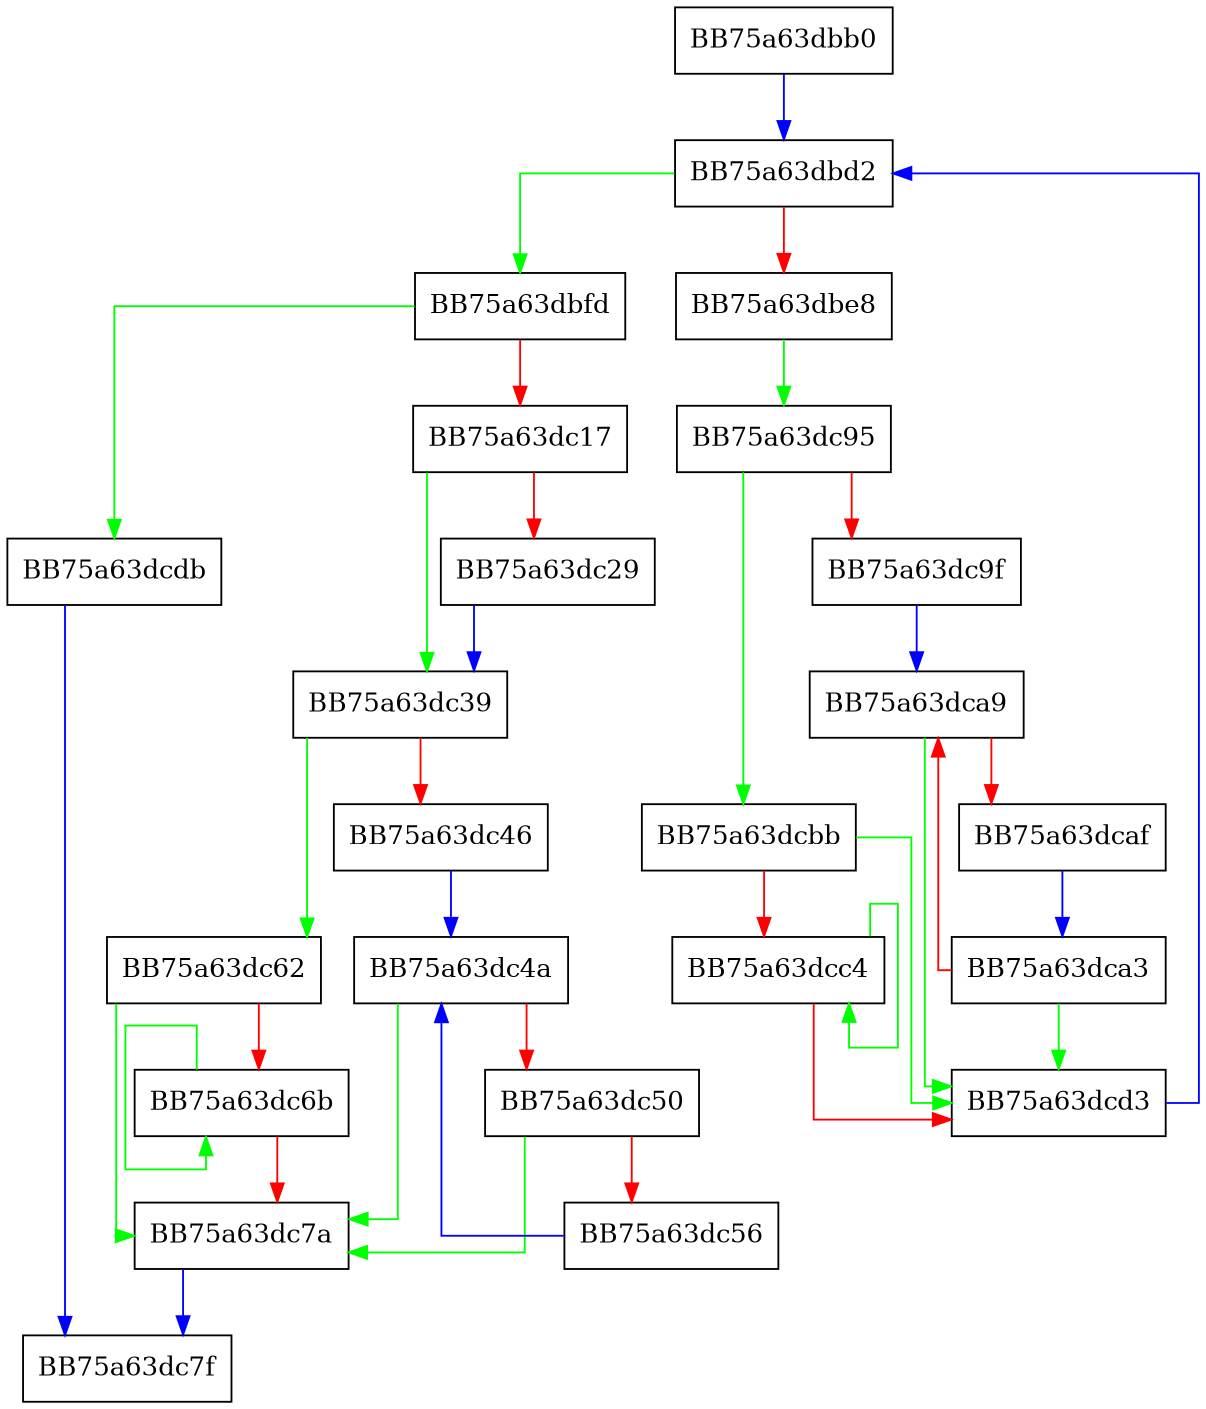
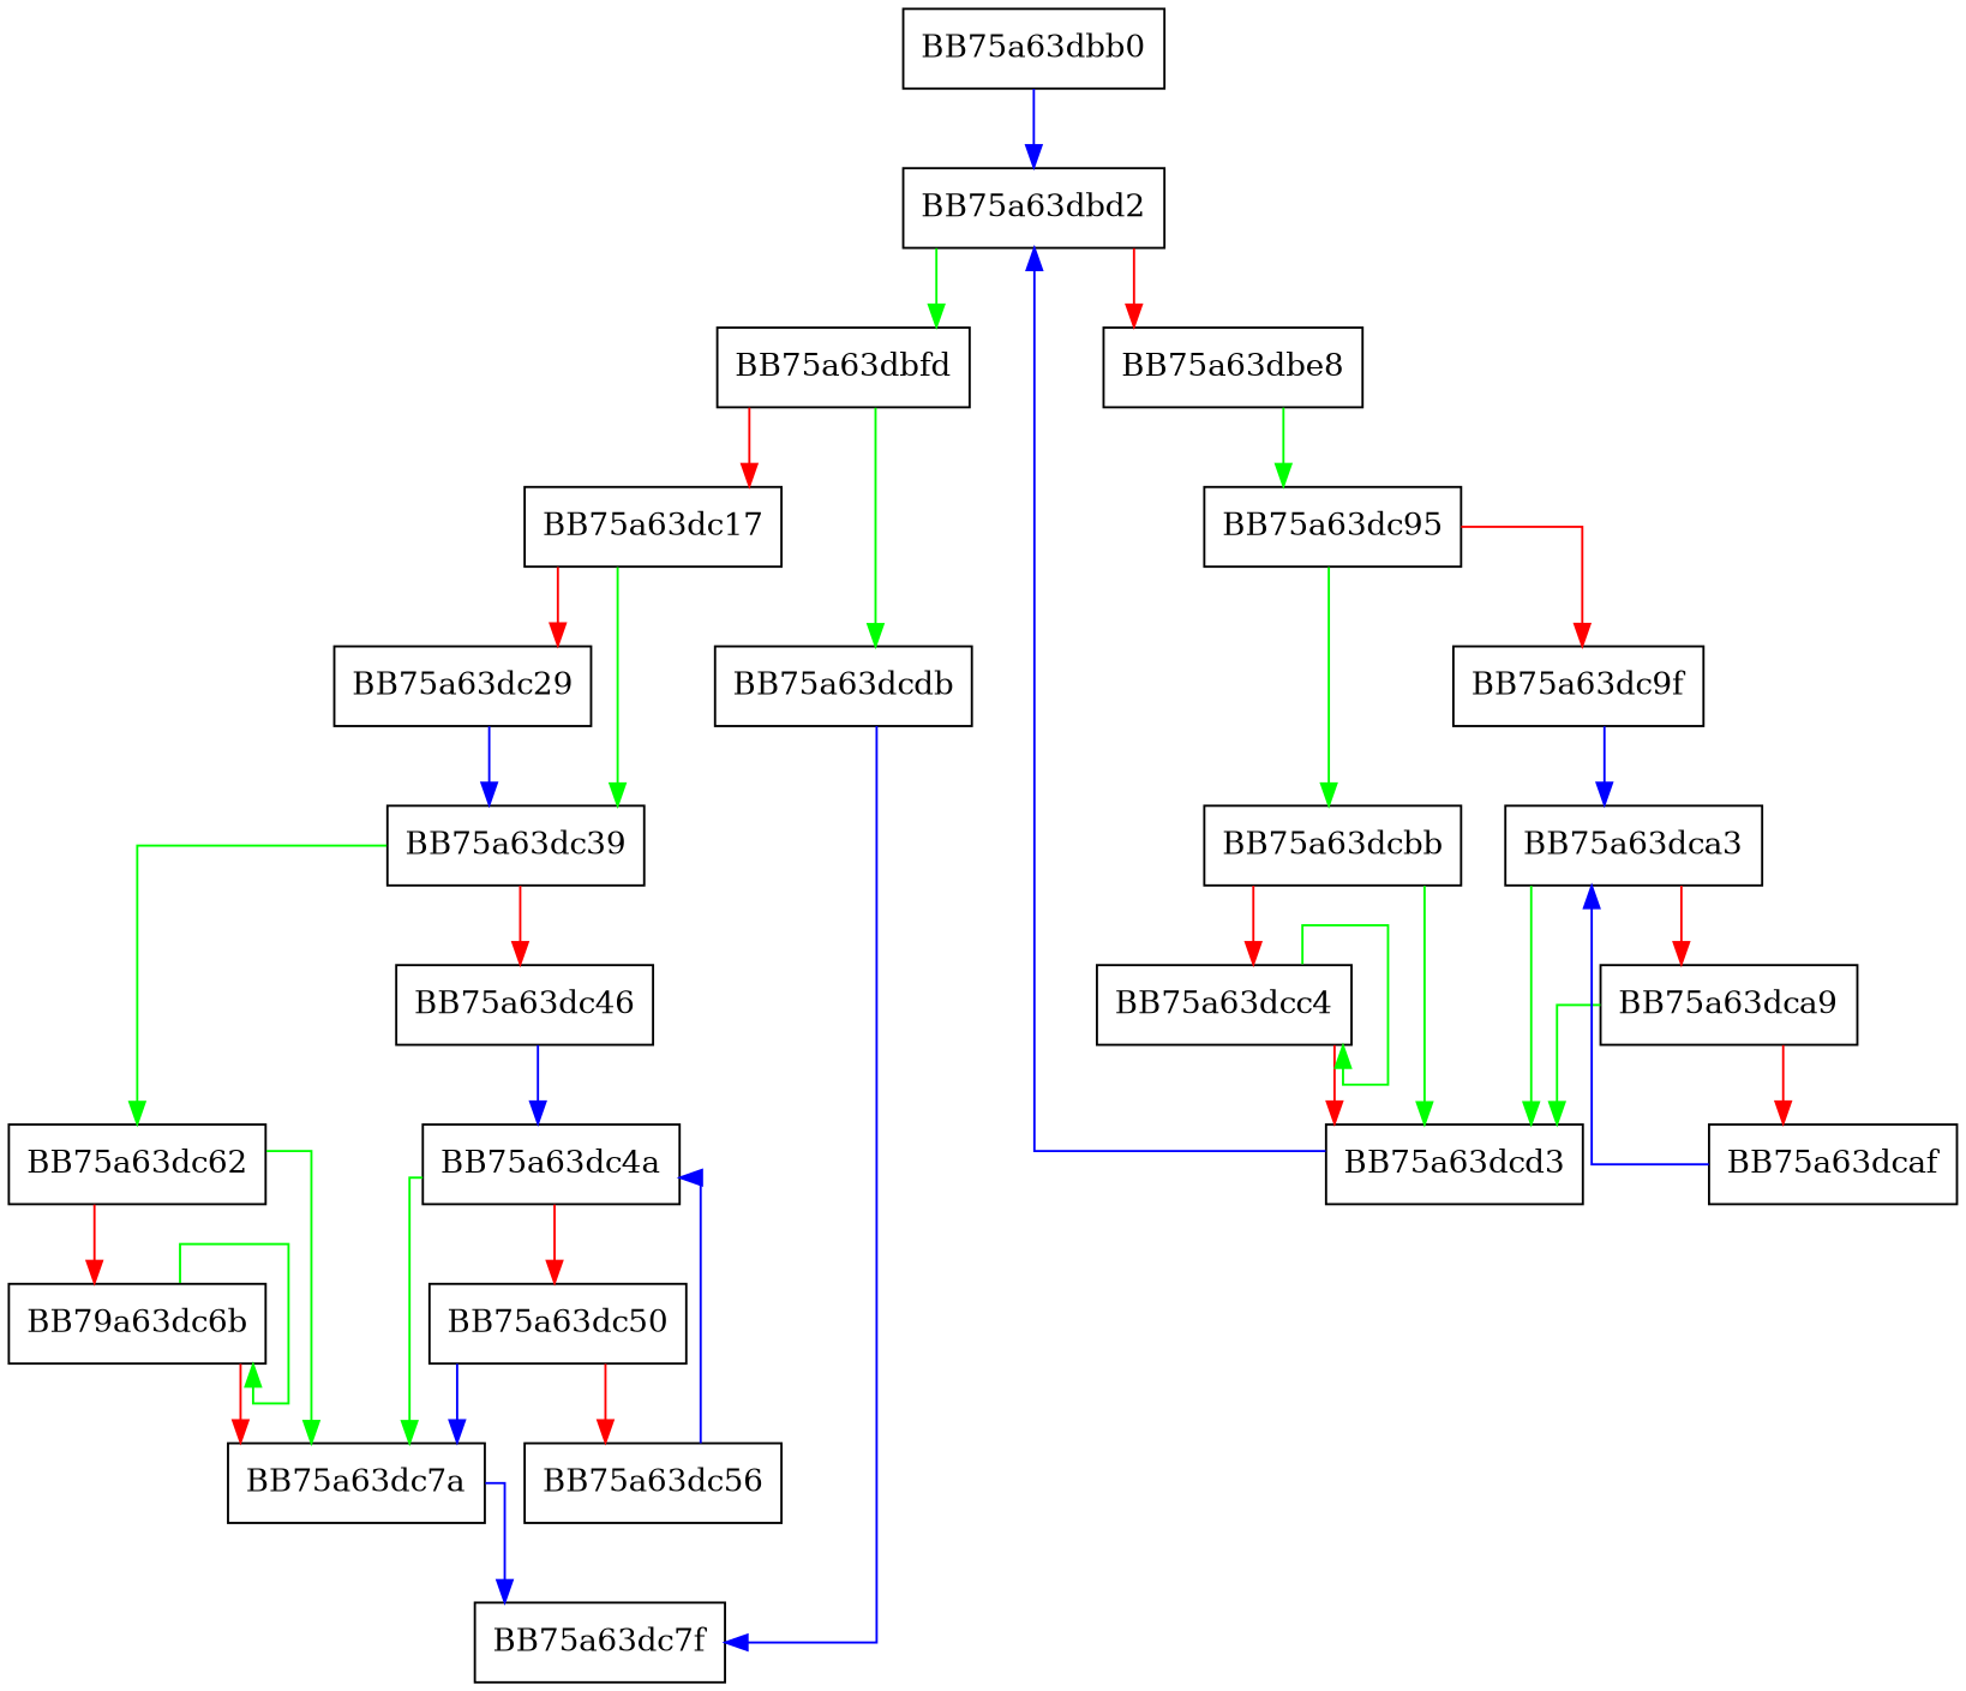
  digraph {
    splines=ortho
    node [shape=box]
    edge [color=green]
    BB75a63dbb0
    BB75a63dbd2
    BB75a63dbfd
    BB75a63dbe8
    BB75a63dcdb
    BB75a63dc17
    BB75a63dc95
    BB75a63dc7f
    BB75a63dc39
    BB75a63dc29
    BB75a63dcbb
    BB75a63dc9f
    BB75a63dcd3
    BB75a63dcc4
    BB75a63dca3
    BB75a63dc62
    BB75a63dc46
    BB75a63dc7a
-   BB75a63dc6b
+   BB75a63dc6b [label=BB79a63dc6b]
    BB75a63dc4a
    BB75a63dc50
    BB75a63dc56
    BB75a63dca9
    BB75a63dcaf
    BB75a63dbb0 -> BB75a63dbd2 [color=blue]
    BB75a63dbd2 -> BB75a63dbfd
    BB75a63dbd2 -> BB75a63dbe8 [color=red]
    BB75a63dbfd -> BB75a63dcdb
    BB75a63dbfd -> BB75a63dc17 [color=red]
    BB75a63dbe8 -> BB75a63dc95
    BB75a63dcdb -> BB75a63dc7f [color=blue]
    BB75a63dc17 -> BB75a63dc39
    BB75a63dc17 -> BB75a63dc29 [color=red]
    BB75a63dc95 -> BB75a63dcbb
    BB75a63dc95 -> BB75a63dc9f [color=red]
    BB75a63dc39 -> BB75a63dc62
    BB75a63dc39 -> BB75a63dc46 [color=red]
    BB75a63dc29 -> BB75a63dc39 [color=blue]
    BB75a63dcbb -> BB75a63dcd3
    BB75a63dcbb -> BB75a63dcc4 [color=red]
-   BB75a63dc9f -> BB75a63dca9 [color=blue]
+   BB75a63dc9f -> BB75a63dca3 [color=blue]
    BB75a63dcd3 -> BB75a63dbd2 [color=blue]
    BB75a63dcc4 -> BB75a63dcd3 [color=red]
    BB75a63dcc4 -> BB75a63dcc4
    BB75a63dca3 -> BB75a63dcd3
    BB75a63dca3 -> BB75a63dca9 [color=red]
    BB75a63dc62 -> BB75a63dc7a
    BB75a63dc62 -> BB75a63dc6b [color=red]
    BB75a63dc46 -> BB75a63dc4a [color=blue]
    BB75a63dc7a -> BB75a63dc7f [color=blue]
    BB75a63dc6b -> BB75a63dc7a [color=red]
    BB75a63dc6b -> BB75a63dc6b
    BB75a63dc4a -> BB75a63dc7a
    BB75a63dc4a -> BB75a63dc50 [color=red]
-   BB75a63dc50 -> BB75a63dc7a
+   BB75a63dc50 -> BB75a63dc7a [color=blue]
    BB75a63dc50 -> BB75a63dc56 [color=red]
    BB75a63dc56 -> BB75a63dc4a [color=blue]
    BB75a63dca9 -> BB75a63dcd3
    BB75a63dca9 -> BB75a63dcaf [color=red]
    BB75a63dcaf -> BB75a63dca3 [color=blue]
  }
